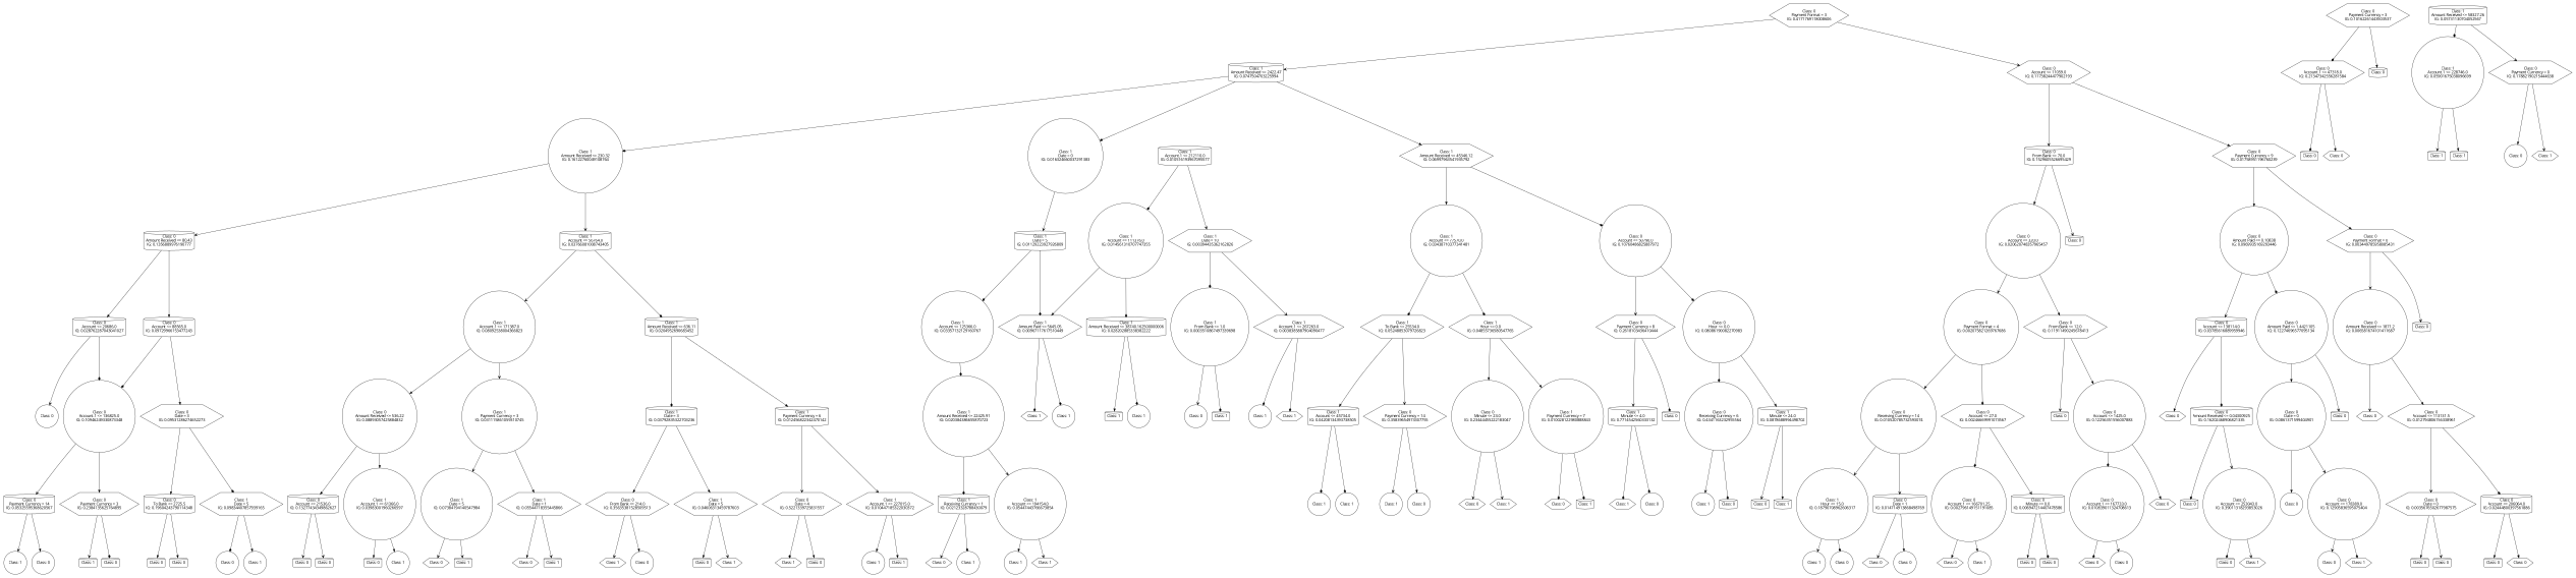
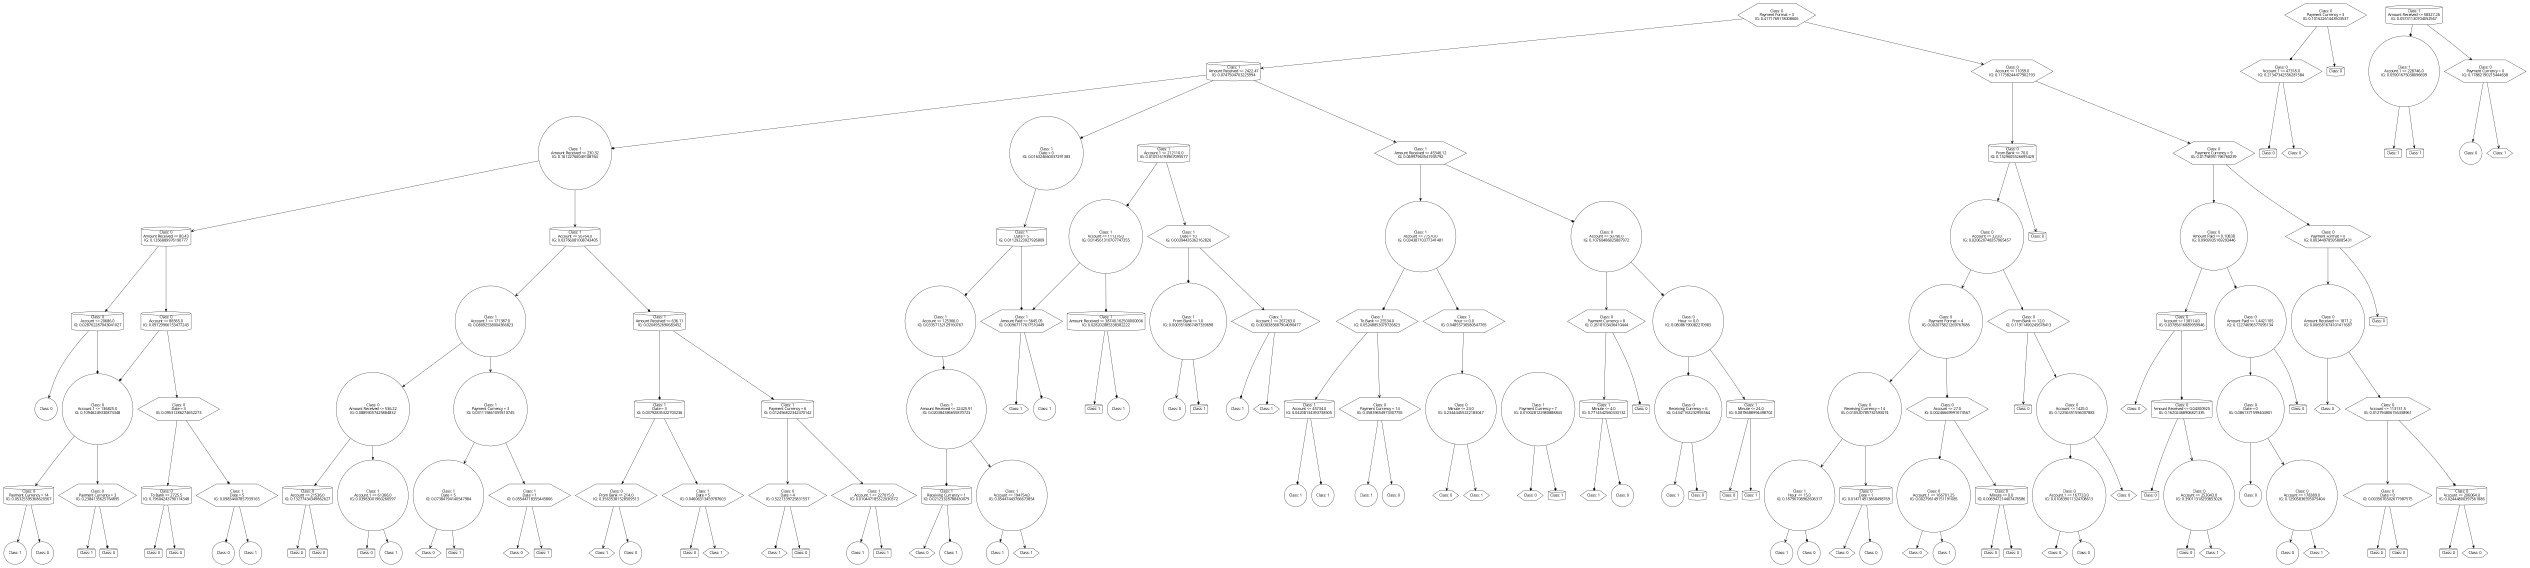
  digraph {
    fontname="Open Sans"
    rankdir=TD
    node [fontname="Open Sans" shape=circle]
    edge [arrowhead=vee fontname="Open Sans"]
    n1 [label="Class: 0\nPayment Format = 3\nIG: 0.4171769118008606" shape=hexagon]
    n2 [label="Class: 1\nAmount Received <= 2422.47\nIG: 0.0747504703225994" shape=cylinder]
    n3 [label="Class: 0\nAccount <= 11059.0\nIG: 0.11738244477902193" shape=hexagon]
    n4 [label="Class: 1\nAmount Received <= 230.32\nIG: 0.16122760049108764"]
    n5 [label="Class: 1\nDate = 0\nIG: 0.016324660037291383"]
    n6 [label="Class: 1\nAmount Received <= 45346.12\nIG: 0.06997963541935792" shape=hexagon]
    n7 [label="Class: 0\nFrom Bank <= 70.0\nIG: 0.1529605526695429" shape=cylinder]
    n8 [label="Class: 0\nPayment Currency = 9\nIG: 0.01758951196760239" shape=hexagon]
    n9 [label="Class: 0\nAmount Received <= 80.43\nIG: 0.1356889976190777" shape=cylinder]
    n10 [label="Class: 1\nAccount <= 56764.0\nIG: 0.03766081008743405" shape=cylinder]
    n11 [label="Class: 1\nDate = 5\nIG: 0.01129223927926809" shape=cylinder]
    n12 [label="Class: 0\nAccount <= 20686.0\nIG: 0.028762287043041027" shape=cylinder]
    n13 [label="Class: 0\nAccount <= 88565.0\nIG: 0.09729966153477243" shape=cylinder]
    n14 [label="Class: 1\nAccount.1 <= 171387.0\nIG: 0.08092538004366823"]
    n15 [label="Class: 1\nAmount Received <= 636.11\nIG: 0.0204952690683452" shape=cylinder]
    n16 [label="Class: 0\n"]
    n17 [label="Class: 0\nAccount.1 <= 136825.0\nIG: 0.10946249330873348"]
    n18 [label="Class: 0\nDate = 3\nIG: 0.09531286274652273" shape=hexagon]
    n19 [label="Class: 0\nPayment Currency = 3\nIG: 0.10162261443503537" shape=hexagon]
    n20 [label="Class: 0\nAccount.1 <= 47318.0\nIG: 0.21347342556281584" shape=hexagon]
    n21 [label="Class: 0\n" shape=cylinder]
    n22 [label="Class: 0\n" shape=cylinder]
    n23 [label="Class: 0\n" shape=hexagon]
    n24 [label="Class: 0\nPayment Currency = 14\nIG: 0.05325595368620567" shape=cylinder]
    n25 [label="Class: 0\nPayment Currency = 3\nIG: 0.2384135625764895" shape=hexagon]
    n26 [label="Class: 0\nTo Bank <= 2725.5\nIG: 0.19604243790114348" shape=cylinder]
    n27 [label="Class: 1\nDate = 5\nIG: 0.09834407857939165" shape=hexagon]
    n28 [label="Class: 1\n"]
    n29 [label="Class: 0\n"]
    n30 [label="Class: 1\n" shape=cylinder]
    n31 [label="Class: 0\n" shape=cylinder]
    n32 [label="Class: 0\n" shape=cylinder]
    n33 [label="Class: 0\n" shape=cylinder]
    n34 [label="Class: 0\n"]
    n35 [label="Class: 1\n"]
    n36 [label="Class: 0\nAmount Received <= 536.22\nIG: 0.08893057425884832"]
    n37 [label="Class: 1\nPayment Currency = 3\nIG: 0.031115861059310745"]
    n38 [label="Class: 1\nDate = 3\nIG: 0.03792835322703236" shape=cylinder]
    n39 [label="Class: 1\nPayment Currency = 6\nIG: 0.012456822342470142" shape=cylinder]
    n40 [label="Class: 0\nAccount <= 21536.0\nIG: 0.13277434349862627" shape=cylinder]
    n41 [label="Class: 1\nAccount.1 <= 61366.0\nIG: 0.03983001960266597"]
    n42 [label="Class: 1\nDate = 5\nIG: 0.07384194140547984"]
    n43 [label="Class: 1\nDate = 1\nIG: 0.05544718355445866" shape=hexagon]
    n44 [label="Class: 0\n" shape=cylinder]
    n45 [label="Class: 0\n" shape=cylinder]
    n46 [label="Class: 0\n" shape=cylinder]
    n47 [label="Class: 1\n"]
    n48 [label="Class: 0\n" shape=hexagon]
    n49 [label="Class: 1\n" shape=cylinder]
    n50 [label="Class: 0\n" shape=hexagon]
    n51 [label="Class: 1\n" shape=cylinder]
    n52 [label="Class: 0\nFrom Bank <= 214.0\nIG: 0.35635381528509513" shape=hexagon]
    n53 [label="Class: 1\nDate = 5\nIG: 0.04606313459787603" shape=hexagon]
    n54 [label="Class: 0\nDate = 4\nIG: 0.5221339725831557" shape=hexagon]
    n55 [label="Class: 1\nAccount.1 <= 227015.0\nIG: 0.010447185322030372" shape=hexagon]
    n56 [label="Class: 1\n" shape=hexagon]
    n57 [label="Class: 0\n"]
    n58 [label="Class: 0\n" shape=cylinder]
    n59 [label="Class: 1\n" shape=hexagon]
    n60 [label="Class: 1\n" shape=hexagon]
    n61 [label="Class: 0\n" shape=cylinder]
    n62 [label="Class: 1\n"]
    n63 [label="Class: 1\n" shape=cylinder]
    n64 [label="Class: 1\nAccount <= 77570.0\nIG: 0.03438710377341481"]
    n65 [label="Class: 0\nAccount <= 50790.0\nIG: 0.10760486825887972"]
    n66 [label="Class: 1\nAccount <= 125366.0\nIG: 0.03357132129160767"]
    n67 [label="Class: 1\nAmount Paid <= 5645.05\nIG: 0.00967117617510449" shape=hexagon]
    n68 [label="Class: 1\nTo Bank <= 25534.0\nIG: 0.05248853079726823" shape=hexagon]
    n69 [label="Class: 1\nHour <= 0.0\nIG: 0.04855736580547765" shape=hexagon]
    n70 [label="Class: 0\nPayment Currency = 8\nIG: 0.2618103436410444" shape=hexagon]
    n71 [label="Class: 0\nHour <= 0.0\nIG: 0.08086190082270983"]
    n72 [label="Class: 1\nAccount <= 45734.0\nIG: 0.04208134393738505" shape=cylinder]
    n73 [label="Class: 0\nPayment Currency = 14\nIG: 0.35839654973307755" shape=hexagon]
    n74 [label="Class: 0\nMinute <= 23.0\nIG: 0.23444455222183047"]
    n75 [label="Class: 1\nPayment Currency = 7\nIG: 0.010028122980888843"]
    n76 [label="Class: 1\n"]
    n77 [label="Class: 1\n"]
    n78 [label="Class: 1\n"]
    n79 [label="Class: 0\n"]
    n80 [label="Class: 0\n" shape=hexagon]
    n81 [label="Class: 1\n" shape=hexagon]
    n82 [label="Class: 0\n" shape=hexagon]
    n83 [label="Class: 1\n" shape=cylinder]
    n84 [label="Class: 1\nMinute <= 4.0\nIG: 0.7714542560333132" shape=cylinder]
    n85 [label="Class: 0\n" shape=cylinder]
    n86 [label="Class: 0\nReceiving Currency = 6\nIG: 0.4341163232955564"]
    n87 [label="Class: 1\nMinute <= 24.0\nIG: 0.0878688994498702" shape=cylinder]
    n88 [label="Class: 1\n" shape=hexagon]
    n89 [label="Class: 0\n"]
    n90 [label="Class: 1\n"]
    n91 [label="Class: 0\n" shape=cylinder]
    n92 [label="Class: 0\n" shape=cylinder]
    n93 [label="Class: 1\n" shape=cylinder]
    n94 [label="Class: 1\nAmount Received <= 22425.91\nIG: 0.020384386655870723"]
    n95 [label="Class: 1\nAccount.1 <= 212110.0\nIG: 0.010516193967095577" shape=cylinder]
    n96 [label="Class: 1\nAccount <= 111376.0\nIG: 0.014561310707747355"]
    n97 [label="Class: 1\nDate = 10\nIG: 0.00394435362162826" shape=hexagon]
    n98 [label="Class: 1\nAmount Received <= 58327.26\nIG: 0.05731130704052567" shape=cylinder]
    n99 [label="Class: 1\nAccount.1 <= 228746.0\nIG: 0.05901675038096699"]
    n100 [label="Class: 0\nPayment Currency = 0\nIG: 0.17882190215444638" shape=hexagon]
    n101 [label="Class: 1\nReceiving Currency = 1\nIG: 0.02123328788430079" shape=cylinder]
    n102 [label="Class: 1\nAccount <= 194154.0\nIG: 0.05447443766673854"]
    n103 [label="Class: 1\n" shape=cylinder]
    n104 [label="Class: 1\n" shape=cylinder]
    n105 [label="Class: 0\n"]
    n106 [label="Class: 1\n" shape=hexagon]
    n107 [label="Class: 0\n" shape=hexagon]
    n108 [label="Class: 1\n"]
    n109 [label="Class: 1\n"]
    n110 [label="Class: 1\n" shape=hexagon]
    n111 [label="Class: 1\nAmount Received <= 38740.162500000006\nIG: 0.028202885338382222" shape=cylinder]
    n112 [label="Class: 1\nFrom Bank <= 1.0\nIG: 0.0003510867497339698"]
    n113 [label="Class: 1\nAccount.1 <= 267263.0\nIG: 0.0038385887904090477" shape=hexagon]
    n114 [label="Class: 1\n" shape=cylinder]
    n115 [label="Class: 1\n"]
    n116 [label="Class: 1\n" shape=hexagon]
    n117 [label="Class: 1\n"]
    n118 [label="Class: 0\n"]
    n119 [label="Class: 1\n" shape=cylinder]
    n120 [label="Class: 1\n"]
    n121 [label="Class: 1\n" shape=hexagon]
    n122 [label="Class: 0\nAccount <= 320.0\nIG: 0.020620748357965457"]
    n123 [label="Class: 0\n" shape=cylinder]
    n124 [label="Class: 0\nAmount Paid <= 0.10838\nIG: 0.0969935169293446"]
    n125 [label="Class: 0\nPayment Format = 0\nIG: 0.003449785958085431" shape=hexagon]
    n126 [label="Class: 0\nPayment Format = 4\nIG: 0.002075821269767686"]
    n127 [label="Class: 0\nFrom Bank <= 12.0\nIG: 0.11911490245678413" shape=hexagon]
    n128 [label="Class: 0\nReceiving Currency = 14\nIG: 0.010520785732593074"]
    n129 [label="Class: 0\nAccount <= 27.0\nIG: 0.00246669991073567" shape=hexagon]
    n130 [label="Class: 0\n" shape=cylinder]
    n131 [label="Class: 0\nAccount <= 1425.0\nIG: 0.12256351556007883"]
    n132 [label="Class: 1\nHour <= 15.0\nIG: 0.18790708962606317"]
    n133 [label="Class: 0\nDate = 1\nIG: 0.014714913868498769" shape=cylinder]
    n134 [label="Class: 0\nAccount.1 <= 166701.25\nIG: 0.002796149151191085"]
    n135 [label="Class: 0\nMinute <= 0.0\nIG: 0.006947214407478586" shape=cylinder]
    n136 [label="Class: 1\n"]
    n137 [label="Class: 0\n"]
    n138 [label="Class: 0\n" shape=hexagon]
    n139 [label="Class: 0\n"]
    n140 [label="Class: 0\n" shape=hexagon]
    n141 [label="Class: 1\n"]
    n142 [label="Class: 0\n" shape=cylinder]
    n143 [label="Class: 0\n" shape=cylinder]
    n144 [label="Class: 0\nAccount.1 <= 167733.0\nIG: 0.010839011324708613"]
    n145 [label="Class: 0\n" shape=hexagon]
    n146 [label="Class: 0\n" shape=hexagon]
    n147 [label="Class: 0\n"]
    n148 [label="Class: 0\nAccount <= 138114.0\nIG: 0.03785616889959946" shape=cylinder]
    n149 [label="Class: 0\nAmount Paid <= 1.4421105\nIG: 0.12274696577095134"]
    n150 [label="Class: 0\nAmount Received <= 1871.2\nIG: 0.006581674101411687"]
    n151 [label="Class: 0\n" shape=cylinder]
    n152 [label="Class: 0\n" shape=hexagon]
    n153 [label="Class: 0\nAmount Received <= 0.04300925\nIG: 0.16202468906821335" shape=cylinder]
    n154 [label="Class: 0\nDate = 0\nIG: 0.0861371599404901"]
    n155 [label="Class: 0\n" shape=cylinder]
    n156 [label="Class: 0\n" shape=cylinder]
    n157 [label="Class: 0\nAccount <= 253043.0\nIG: 0.39011318293853026"]
    n158 [label="Class: 0\n" shape=cylinder]
    n159 [label="Class: 1\n" shape=hexagon]
    n160 [label="Class: 0\n"]
    n161 [label="Class: 0\nAccount <= 178389.0\nIG: 0.12905836595075404"]
    n162 [label="Class: 0\n"]
    n163 [label="Class: 1\n" shape=hexagon]
    n164 [label="Class: 0\n" shape=hexagon]
    n165 [label="Class: 0\nAccount <= 113131.5\nIG: 0.012794806156338961" shape=hexagon]
    n166 [label="Class: 0\nDate = 0\nIG: 0.0035676502677987575" shape=hexagon]
    n167 [label="Class: 0\nAccount <= 206064.0\nIG: 0.02444800397561886" shape=cylinder]
    n168 [label="Class: 0\n" shape=cylinder]
    n169 [label="Class: 0\n" shape=cylinder]
    n170 [label="Class: 0\n" shape=cylinder]
    n171 [label="Class: 0\n" shape=hexagon]
    n1 -> n2
    n1 -> n3
    n2 -> n4 [arrowhead=diamond]
    n2 -> n5 [arrowhead=diamond]
    n2 -> n6 [arrowhead=normal]
    n3 -> n7
    n3 -> n8 [arrowhead=normal]
    n4 -> n9
    n4 -> n10
    n5 -> n11
    n6 -> n64 [arrowhead=normal]
    n6 -> n65 [arrowhead=diamond]
    n7 -> n122 [arrowhead=normal]
    n7 -> n123
    n8 -> n124 [arrowhead=normal]
    n8 -> n125 [arrowhead=normal]
    n9 -> n12 [arrowhead=normal]
    n9 -> n13 [arrowhead=normal]
    n10 -> n14
    n10 -> n15 [arrowhead=diamond]
    n11 -> n66 [arrowhead=diamond]
    n11 -> n67 [arrowhead=diamond]
    n12 -> n16
    n12 -> n17 [arrowhead=diamond]
    n13 -> n17 [arrowhead=diamond]
    n13 -> n18 [arrowhead=normal]
    n14 -> n36 [arrowhead=normal]
    n14 -> n37
    n15 -> n38 [arrowhead=diamond]
    n15 -> n39 [arrowhead=normal]
    n17 -> n24
    n17 -> n25 [arrowhead=normal]
    n18 -> n26 [arrowhead=normal]
    n18 -> n27 [arrowhead=diamond]
    n19 -> n20 [arrowhead=diamond]
    n19 -> n21 [arrowhead=normal]
    n20 -> n22 [arrowhead=diamond]
    n20 -> n23 [arrowhead=normal]
    n24 -> n28
    n24 -> n29 [arrowhead=normal]
    n25 -> n30
    n25 -> n31 [arrowhead=diamond]
    n26 -> n32 [arrowhead=normal]
    n26 -> n33 [arrowhead=normal]
    n27 -> n34 [arrowhead=diamond]
    n27 -> n35 [arrowhead=normal]
    n36 -> n40 [arrowhead=normal]
    n36 -> n41 [arrowhead=normal]
    n37 -> n42
    n37 -> n43 [arrowhead=normal]
    n38 -> n52 [arrowhead=normal]
    n38 -> n53 [arrowhead=normal]
    n39 -> n54
    n39 -> n55
    n40 -> n44
    n40 -> n45
    n41 -> n46 [arrowhead=normal]
    n41 -> n47 [arrowhead=normal]
    n42 -> n48
    n42 -> n49
    n43 -> n50 [arrowhead=normal]
    n43 -> n51
    n52 -> n56
    n52 -> n57 [arrowhead=normal]
    n53 -> n58 [arrowhead=normal]
    n53 -> n59
    n54 -> n60 [arrowhead=diamond]
    n54 -> n61 [arrowhead=normal]
    n55 -> n62 [arrowhead=normal]
    n55 -> n63 [arrowhead=normal]
    n64 -> n68 [arrowhead=diamond]
    n64 -> n69 [arrowhead=diamond]
    n65 -> n70
    n65 -> n71 [arrowhead=diamond]
    n66 -> n94 [arrowhead=diamond]
    n67 -> n116 [arrowhead=diamond]
    n67 -> n117 [arrowhead=diamond]
    n68 -> n72 [arrowhead=normal]
    n68 -> n73
    n69 -> n74 [arrowhead=normal]
-   n69 -> n75 [arrowhead=normal]
    n70 -> n84
    n70 -> n85 [arrowhead=diamond]
    n71 -> n86 [arrowhead=diamond]
    n71 -> n87 [arrowhead=normal]
    n72 -> n76 [arrowhead=diamond]
    n72 -> n77 [arrowhead=diamond]
    n73 -> n78
    n73 -> n79 [arrowhead=normal]
    n74 -> n80
    n74 -> n81
    n75 -> n82 [arrowhead=diamond]
    n75 -> n83 [arrowhead=diamond]
    n84 -> n88 [arrowhead=diamond]
    n84 -> n89 [arrowhead=diamond]
    n86 -> n90
    n86 -> n91 [arrowhead=diamond]
    n87 -> n92
    n87 -> n93 [arrowhead=normal]
    n94 -> n101 [arrowhead=diamond]
    n94 -> n102
    n95 -> n96 [arrowhead=diamond]
    n95 -> n97
    n96 -> n67 [arrowhead=normal]
    n96 -> n111 [arrowhead=diamond]
    n97 -> n112 [arrowhead=diamond]
    n97 -> n113
    n98 -> n99 [arrowhead=diamond]
    n98 -> n100
    n99 -> n103
    n99 -> n104 [arrowhead=normal]
    n100 -> n105 [arrowhead=normal]
    n100 -> n106
    n101 -> n107
    n101 -> n108 [arrowhead=diamond]
    n102 -> n109 [arrowhead=normal]
    n102 -> n110
    n111 -> n114 [arrowhead=normal]
    n111 -> n115 [arrowhead=diamond]
    n112 -> n118
    n112 -> n119 [arrowhead=diamond]
    n113 -> n120 [arrowhead=diamond]
    n113 -> n121 [arrowhead=diamond]
    n122 -> n126
    n122 -> n127 [arrowhead=normal]
    n124 -> n148
    n124 -> n149 [arrowhead=diamond]
    n125 -> n150
    n125 -> n151
    n126 -> n128 [arrowhead=normal]
    n126 -> n129 [arrowhead=diamond]
    n127 -> n130
    n127 -> n131 [arrowhead=normal]
    n128 -> n132
    n128 -> n133
    n129 -> n134 [arrowhead=diamond]
    n129 -> n135
    n131 -> n144 [arrowhead=diamond]
    n131 -> n145 [arrowhead=normal]
    n132 -> n136
    n132 -> n137 [arrowhead=diamond]
    n133 -> n138
    n133 -> n139 [arrowhead=normal]
    n134 -> n140 [arrowhead=normal]
    n134 -> n141 [arrowhead=normal]
    n135 -> n142 [arrowhead=normal]
    n135 -> n143 [arrowhead=diamond]
    n144 -> n146 [arrowhead=diamond]
    n144 -> n147
    n148 -> n152 [arrowhead=normal]
    n148 -> n153 [arrowhead=diamond]
    n149 -> n154 [arrowhead=normal]
    n149 -> n155
    n150 -> n164
    n150 -> n165 [arrowhead=normal]
    n153 -> n156 [arrowhead=diamond]
    n153 -> n157
    n154 -> n160 [arrowhead=normal]
    n154 -> n161
    n157 -> n158 [arrowhead=diamond]
    n157 -> n159
    n161 -> n162
    n161 -> n163 [arrowhead=diamond]
    n165 -> n166
    n165 -> n167 [arrowhead=diamond]
    n166 -> n168 [arrowhead=normal]
    n166 -> n169
    n167 -> n170 [arrowhead=normal]
    n167 -> n171 [arrowhead=normal]
  }
